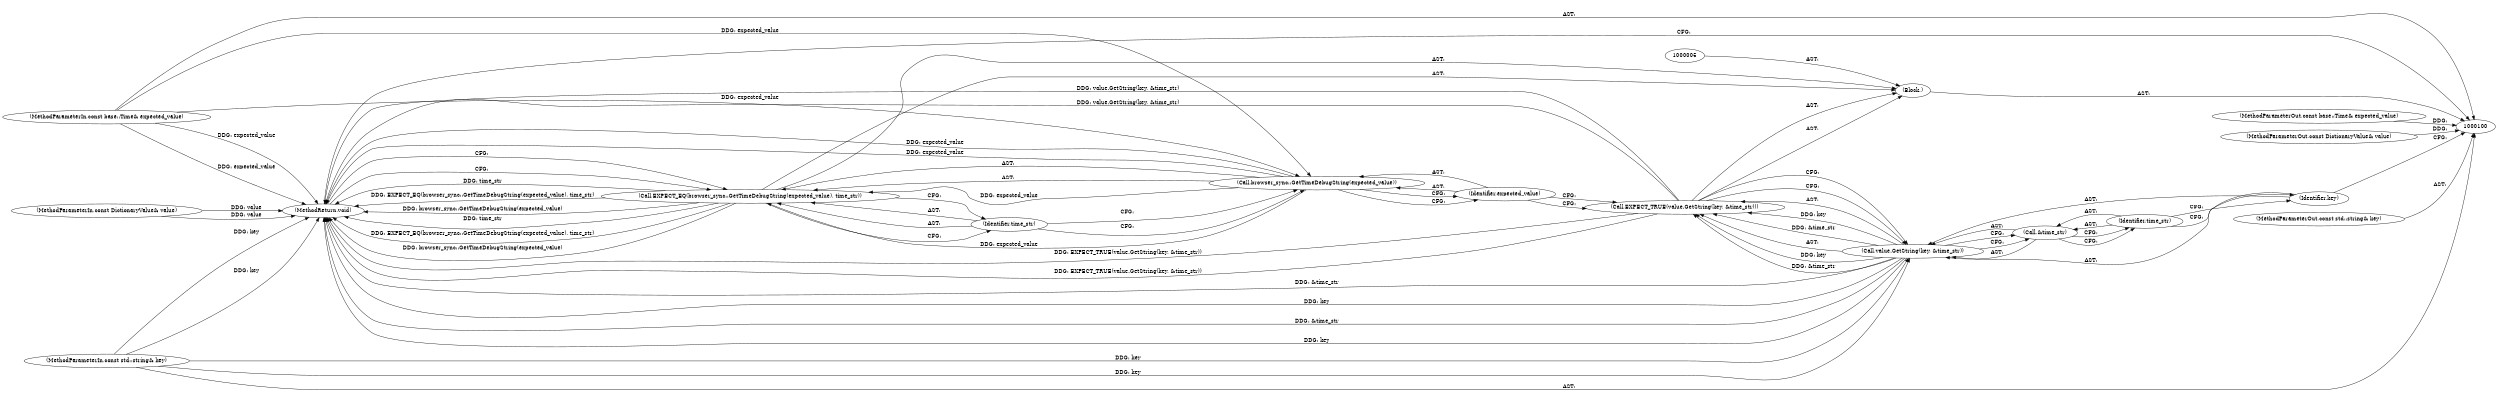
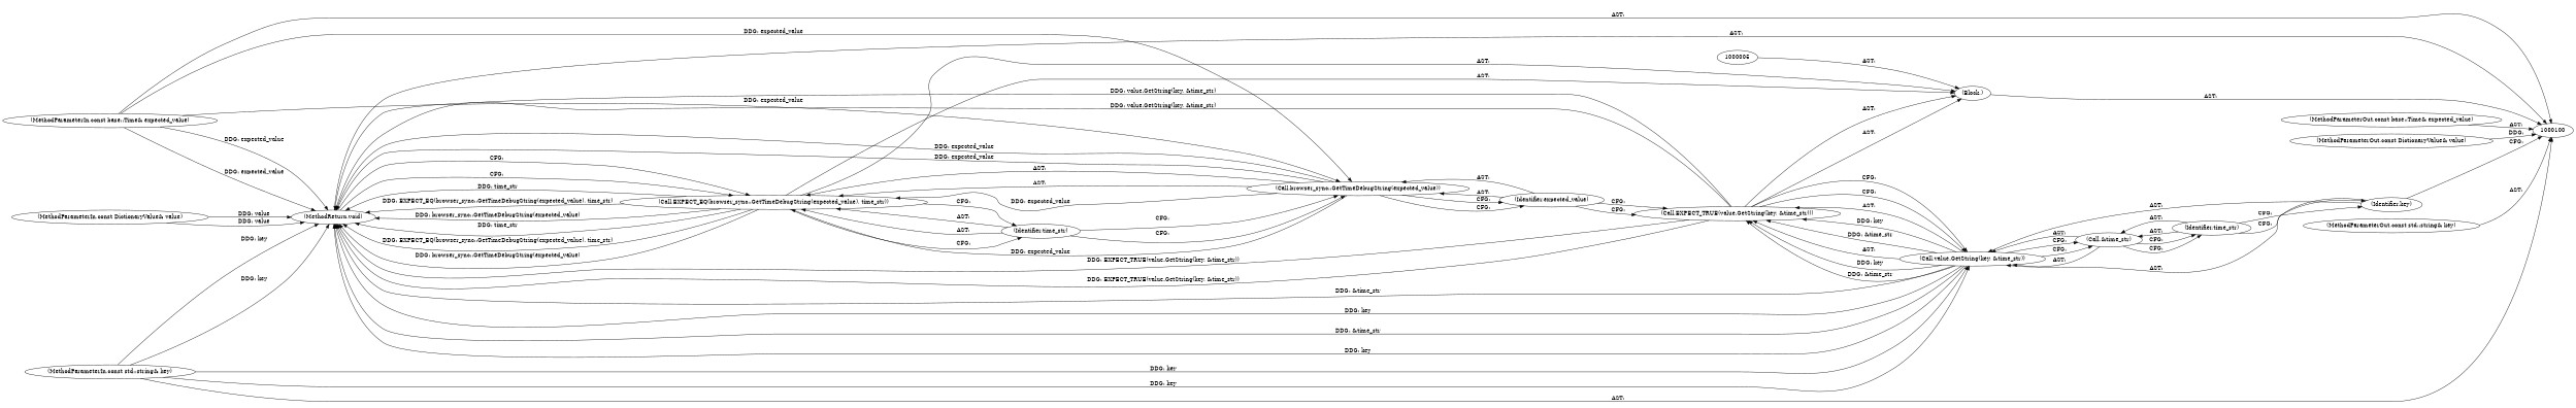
  digraph {
    rankdir=LR
    n1 [label="(MethodReturn,void)"]
    n2 [label="(Call,EXPECT_EQ(browser_sync::GetTimeDebugString(expected_value), time_str))"]
    1000100
    n4 [label="(Block,)"]
    n5 [label="(Identifier,time_str)"]
    n6 [label="(MethodParameterIn,const base::Time& expected_value)"]
    n7 [label="(Call,browser_sync::GetTimeDebugString(expected_value))"]
    n8 [label="(Identifier,expected_value)"]
    n9 [label="(MethodParameterOut,const base::Time& expected_value)"]
    n10 [label="(MethodParameterIn,const DictionaryValue& value)"]
    n11 [label="(MethodParameterOut,const DictionaryValue& value)"]
    n12 [label="(MethodParameterIn,const std::string& key)"]
    n13 [label="(Call,value.GetString(key, &time_str))"]
    n14 [label="(Call,EXPECT_TRUE(value.GetString(key, &time_str)))"]
    n15 [label="(Call,&time_str)"]
    n16 [label="(MethodParameterOut,const std::string& key)"]
    n17 [label="(Identifier,time_str)"]
    n18 [label="(Identifier,key)"]
    n19 [label=1000005]
    n1 -> n2 [label="CFG: "]
    n1 -> n2 [label="CFG: "]
-   n1 -> 1000100 [label="CFG: "]
+   n1 -> 1000100 [label="AST: "]
    n2 -> n1 [label="DDG: time_str"]
    n2 -> n1 [label="DDG: EXPECT_EQ(browser_sync::GetTimeDebugString(expected_value), time_str)"]
    n2 -> n1 [label="DDG: browser_sync::GetTimeDebugString(expected_value)"]
    n2 -> n1 [label="DDG: time_str"]
    n2 -> n1 [label="DDG: EXPECT_EQ(browser_sync::GetTimeDebugString(expected_value), time_str)"]
    n2 -> n1 [label="DDG: browser_sync::GetTimeDebugString(expected_value)"]
    n2 -> n4 [label="AST: "]
    n2 -> n4 [label="AST: "]
    n2 -> n5 [label="CFG: "]
    n2 -> n5 [label="CFG: "]
    n4 -> 1000100 [label="AST: "]
    n5 -> n2 [label="AST: "]
    n5 -> n2 [label="AST: "]
    n5 -> n7 [label="CFG: "]
    n5 -> n7 [label="CFG: "]
    n6 -> n1 [label="DDG: expected_value"]
    n6 -> n1 [label="DDG: expected_value"]
    n6 -> 1000100 [label="AST: "]
    n6 -> n7 [label="DDG: expected_value"]
    n6 -> n7 [label="DDG: expected_value"]
    n7 -> n1 [label="DDG: expected_value"]
    n7 -> n1 [label="DDG: expected_value"]
    n7 -> n2 [label="AST: "]
    n7 -> n2 [label="DDG: expected_value"]
    n7 -> n2 [label="AST: "]
    n7 -> n2 [label="DDG: expected_value"]
    n7 -> n8 [label="CFG: "]
    n7 -> n8 [label="CFG: "]
    n8 -> n7 [label="AST: "]
    n8 -> n7 [label="AST: "]
    n8 -> n14 [label="CFG: "]
    n8 -> n14 [label="CFG: "]
-   n9 -> 1000100 [label="DDG: "]
+   n9 -> 1000100 [label="AST: "]
    n10 -> n1 [label="DDG: value"]
    n10 -> n1 [label="DDG: value"]
    n11 -> 1000100 [label="DDG: "]
    n12 -> n1 [label="DDG: key"]
    n12 -> n1 [label="DDG: key"]
    n12 -> 1000100 [label="AST: "]
    n12 -> n13 [label="DDG: key"]
    n12 -> n13 [label="DDG: key"]
    n13 -> n1 [label="DDG: key"]
    n13 -> n1 [label="DDG: &time_str"]
    n13 -> n1 [label="DDG: key"]
    n13 -> n1 [label="DDG: &time_str"]
    n13 -> n14 [label="AST: "]
    n13 -> n14 [label="DDG: key"]
    n13 -> n14 [label="DDG: &time_str"]
    n13 -> n14 [label="AST: "]
    n13 -> n14 [label="DDG: key"]
    n13 -> n14 [label="DDG: &time_str"]
    n13 -> n15 [label="CFG: "]
    n13 -> n15 [label="CFG: "]
    n14 -> n1 [label="DDG: value.GetString(key, &time_str)"]
    n14 -> n1 [label="DDG: EXPECT_TRUE(value.GetString(key, &time_str))"]
    n14 -> n1 [label="DDG: value.GetString(key, &time_str)"]
    n14 -> n1 [label="DDG: EXPECT_TRUE(value.GetString(key, &time_str))"]
    n14 -> n4 [label="AST: "]
    n14 -> n4 [label="AST: "]
    n14 -> n13 [label="CFG: "]
    n14 -> n13 [label="CFG: "]
    n15 -> n13 [label="AST: "]
    n15 -> n13 [label="AST: "]
    n15 -> n17 [label="CFG: "]
    n15 -> n17 [label="CFG: "]
    n16 -> 1000100 [label="AST: "]
    n17 -> n15 [label="AST: "]
    n17 -> n15 [label="AST: "]
    n17 -> n18 [label="CFG: "]
    n17 -> n18 [label="CFG: "]
    n18 -> 1000100 [label="CFG: "]
    n18 -> n13 [label="AST: "]
    n18 -> n13 [label="AST: "]
    n19 -> n4 [label="AST: "]
  }
